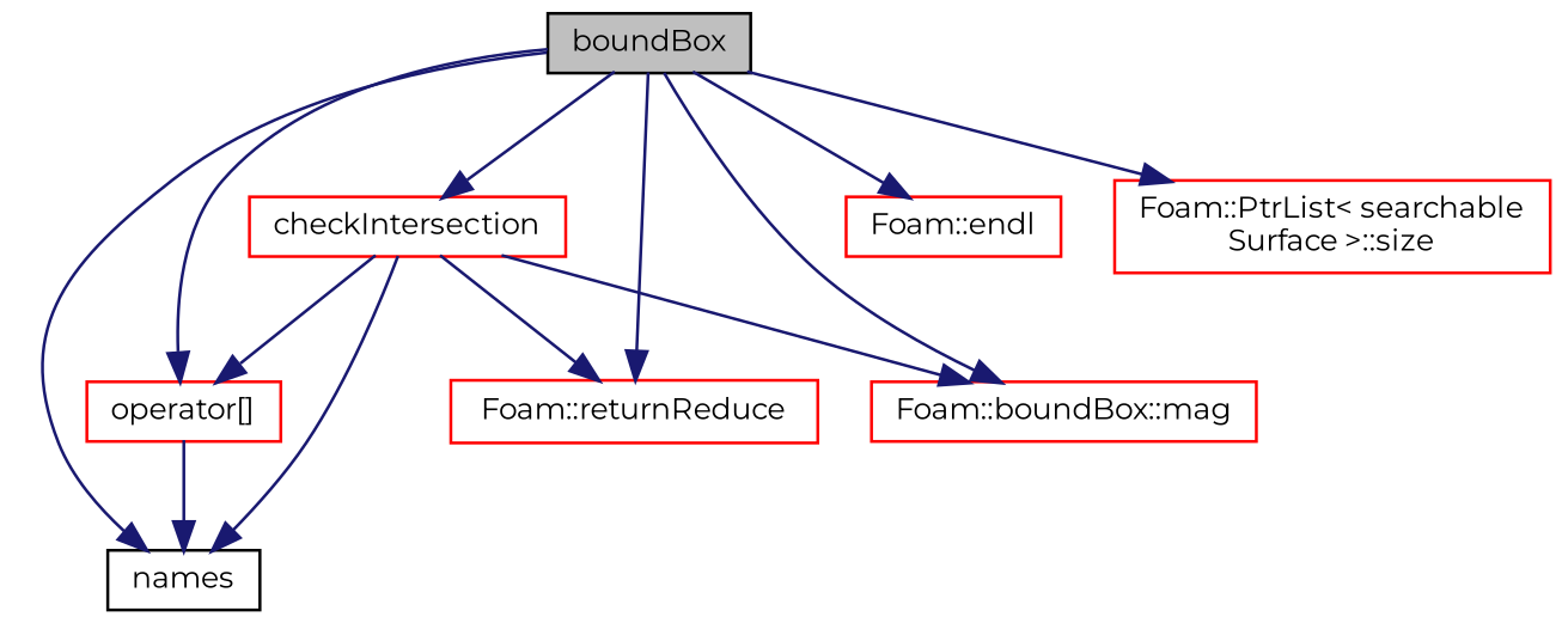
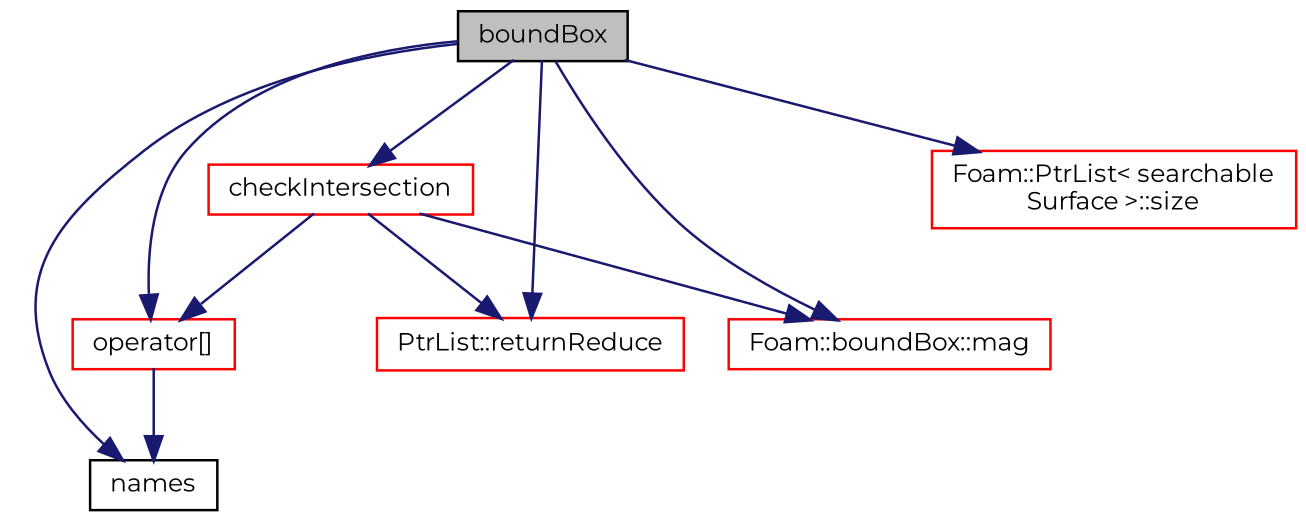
  digraph {
    fontname=Montserrat
    rankdir=TB
    node [color=red fontname=Montserrat fontsize=10 shape=record]
    edge [color=midnightblue fontname=Montserrat fontsize=10 labelfontname=FreeSans labelfontsize=10 style=solid]
    n1 [color=black fillcolor=grey75 fontcolor=black height=0.2 label=boundBox style=filled width=0.4]
    n2 [height=0.2 label=checkIntersection width=0.4]
-   n3 [height=0.2 label="Foam::endl" width=0.4]
    n4 [height=0.2 label="operator[]" width=0.4]
    n5 [color=black height=0.2 label=names width=0.4]
-   n6 [height=0.2 label="Foam::returnReduce" width=0.4]
+   n6 [height=0.2 label="PtrList::returnReduce" width=0.4]
    n7 [height=0.2 label="Foam::boundBox::mag" width=0.4]
    n8 [height=0.2 label="Foam::PtrList\< searchable\lSurface \>::size" width=0.4]
    n1 -> n2
-   n1 -> n3
    n1 -> n4
    n1 -> n5
    n1 -> n6
    n1 -> n7
    n1 -> n8
    n2 -> n4
-   n2 -> n5
    n2 -> n6
    n2 -> n7
    n4 -> n5
  }
